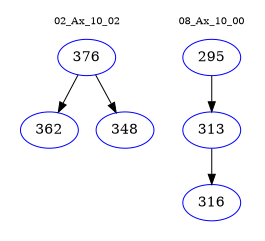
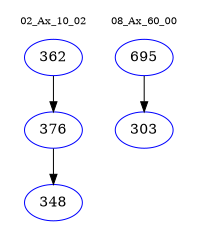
  digraph {
    node [color=blue]
    edge [color=black]
    n1 [label=376]
    n2 [label=362]
    n3 [label=348]
-   n4 [label=313]
-   n5 [label=295]
-   n6 [label=316]
+   n4 [label=303]
+   n5 [label=695]
    subgraph cluster_1 {
      color=white
      fontsize=10
      label="02_Ax_10_02"
      n1
      n2
      n3
    }
    subgraph cluster_2 {
      color=white
      fontsize=10
-     label="08_Ax_10_00"
+     label="08_Ax_60_00"
      n4
      n5
-     n6
    }
-   n1 -> n2
+   n2 -> n1
    n1 -> n3
-   n4 -> n6
    n5 -> n4
  }
